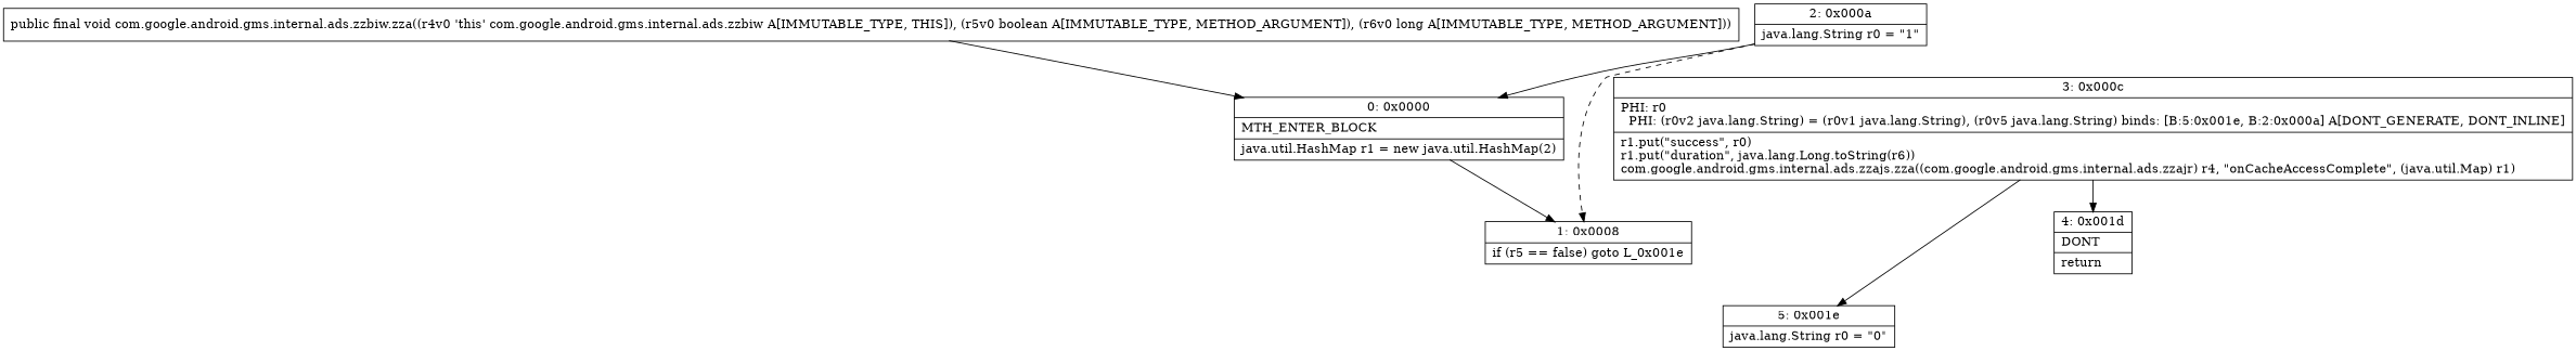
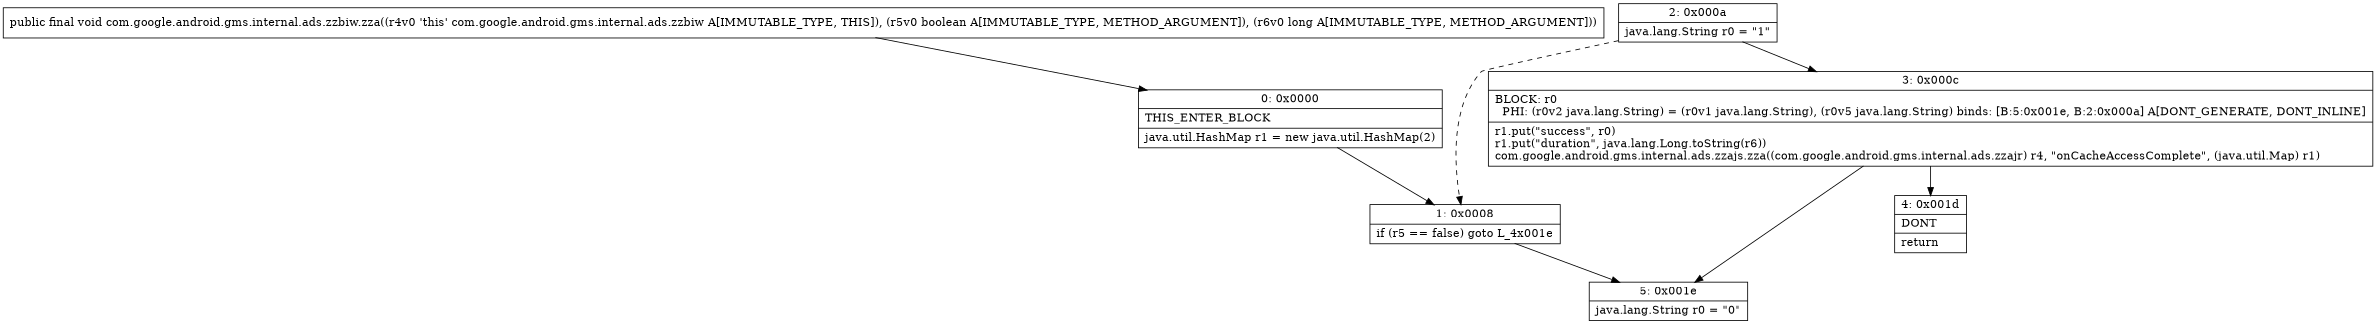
  digraph {
    node [shape=record]
-   n1 [label="{0\:\ 0x0000|MTH_ENTER_BLOCK\l|java.util.HashMap r1 = new java.util.HashMap(2)\l}"]
-   n2 [label="{1\:\ 0x0008|if (r5 == false) goto L_0x001e\l}"]
+   n1 [label="{0\:\ 0x0000|THIS_ENTER_BLOCK\l|java.util.HashMap r1 = new java.util.HashMap(2)\l}"]
+   n2 [label="{1\:\ 0x0008|if (r5 == false) goto L_4x001e\l}"]
    n3 [label="{5\:\ 0x001e|java.lang.String r0 = \"0\"\l}"]
    n4 [label="{2\:\ 0x000a|java.lang.String r0 = \"1\"\l}"]
-   n5 [label="{3\:\ 0x000c|PHI: r0 \l  PHI: (r0v2 java.lang.String) = (r0v1 java.lang.String), (r0v5 java.lang.String) binds: [B:5:0x001e, B:2:0x000a] A[DONT_GENERATE, DONT_INLINE]\l|r1.put(\"success\", r0)\lr1.put(\"duration\", java.lang.Long.toString(r6))\lcom.google.android.gms.internal.ads.zzajs.zza((com.google.android.gms.internal.ads.zzajr) r4, \"onCacheAccessComplete\", (java.util.Map) r1)\l}"]
+   n5 [label="{3\:\ 0x000c|BLOCK: r0 \l  PHI: (r0v2 java.lang.String) = (r0v1 java.lang.String), (r0v5 java.lang.String) binds: [B:5:0x001e, B:2:0x000a] A[DONT_GENERATE, DONT_INLINE]\l|r1.put(\"success\", r0)\lr1.put(\"duration\", java.lang.Long.toString(r6))\lcom.google.android.gms.internal.ads.zzajs.zza((com.google.android.gms.internal.ads.zzajr) r4, \"onCacheAccessComplete\", (java.util.Map) r1)\l}"]
    n6 [label="{4\:\ 0x001d|DONT\l|return\l}"]
    n7 [label="{public final void com.google.android.gms.internal.ads.zzbiw.zza((r4v0 'this' com.google.android.gms.internal.ads.zzbiw A[IMMUTABLE_TYPE, THIS]), (r5v0 boolean A[IMMUTABLE_TYPE, METHOD_ARGUMENT]), (r6v0 long A[IMMUTABLE_TYPE, METHOD_ARGUMENT])) }"]
    n1 -> n2
+   n2 -> n3
    n4 -> n2 [style=dashed]
-   n4 -> n1
+   n4 -> n5
    n5 -> n3
    n5 -> n6
    n7 -> n1
  }
